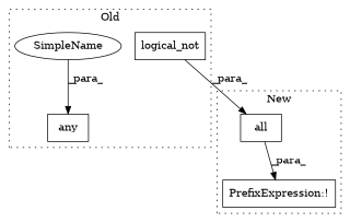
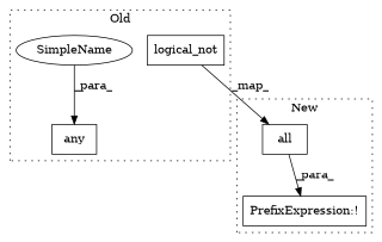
  digraph {
    node [a=32 l="4,1" shape=box]
    n1 [l="12,1" label=logical_not s="2589,2628"]
    n2 [label=any s="2579,2629"]
    n3 [a=42 l=5 label=SimpleName s=2573 shape=ellipse]
    n4 [label=all s="2544,2575"]
    n5 [a=38 l=1 label="PrefixExpression:!" s=2537]
    subgraph cluster_1 {
      label=Old
      style=dotted
      n1
      n2
      n3
    }
    subgraph cluster_2 {
      label=New
      style=dotted
      n4
      n5
    }
-   n1 -> n4 [label=_para_]
+   n1 -> n4 [label=_map_]
    n3 -> n2 [label=_para_]
    n4 -> n5 [label=_para_]
  }
